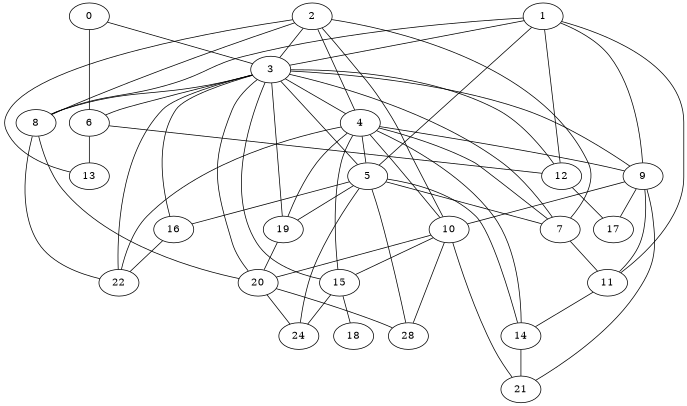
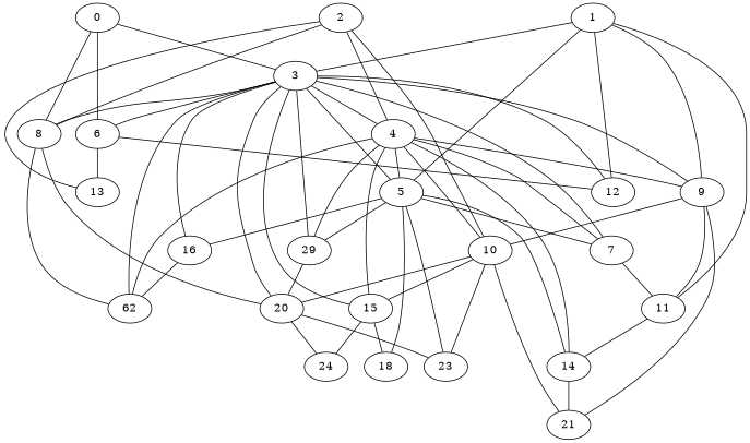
  strict graph {
    edge [is_available=True prob=1.0]
    0
    3
    6
    4
    5
    8
    9
    12
    7
    15
    16
-   19
+   19 [label=29]
    20
-   22
+   22 [label=62]
    13
    1
    11
    10
    14
    18
-   23 [label=28]
-   17
+   23
    21
    2
    24
    0 -- 3 [prob=0.902645965687]
    0 -- 6 [prob=0.205519307023]
    3 -- 6 [prob=0.40849307818]
    3 -- 4
    3 -- 5 [prob=0.878328085739]
    3 -- 8 [prob=0.181854249067]
    3 -- 9 [prob=0.804212820713]
    3 -- 12 [prob=0.600904780871]
    3 -- 7 [prob=0.912824590018]
    3 -- 15
    3 -- 16 [prob=0.650084015275]
    3 -- 19
    3 -- 20 [prob=0.650068582085]
    3 -- 22 [prob=0.590932150795]
    6 -- 12 [prob=0.756286684434]
    6 -- 13
    4 -- 5 [prob=0.247686499167]
    4 -- 9 [prob=0.932626838543]
    4 -- 15 [prob=0.0866537313266]
    4 -- 19 [prob=0.730672983962]
    4 -- 22 [prob=0.324645493425]
    4 -- 10
    4 -- 14 [prob=0.448860875377]
    5 -- 7
    5 -- 16 [prob=0.750418214225]
    5 -- 19 [prob=0.302656059344]
    5 -- 14 [prob=0.391796042129]
-   5 -- 24 [prob=0.577980410256]
+   5 -- 18 [prob=0.577980410256]
    5 -- 23 [prob=0.924479660962]
    8 -- 20 [prob=0.564992837585]
    8 -- 22
    9 -- 11 [prob=0.259844837113]
    9 -- 10
-   9 -- 17 [prob=0.851191999626]
    9 -- 21 [prob=0.559717159755]
-   12 -- 17 [prob=0.441389608526]
    7 -- 4 [prob=0.385165290505]
    7 -- 11 [prob=0.6037577155]
    15 -- 18 [prob=0.899768016182]
    15 -- 24 [prob=0.99636957844]
    16 -- 22 [prob=0.741825427751]
    19 -- 20 [prob=0.0934125668728]
    20 -- 23
    20 -- 24 [prob=0.160467398662]
    1 -- 3 [prob=0.92726821202]
    1 -- 5
-   1 -- 8 [prob=0.579426654345]
+   0 -- 8 [prob=0.579426654345]
    1 -- 9 [prob=0.999171537266]
    1 -- 12
    1 -- 11 [prob=0.767323382839]
    11 -- 14
    10 -- 15 [prob=0.472799531305]
    10 -- 20 [prob=0.142443630802]
    10 -- 23 [prob=0.533803635725]
    10 -- 21
    14 -- 21 [prob=0.16974910104]
-   2 -- 3 [prob=0.601031786234]
    2 -- 4
    2 -- 8 [prob=0.294575800786]
-   2 -- 7 [prob=0.73601935419]
    2 -- 13 [prob=0.639916467934]
    2 -- 10
  }
